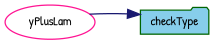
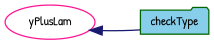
  digraph {
    rankdir=LR
    fontname="Patrick Hand"
    node [fontname="Patrick Hand" fontsize=10 style=filled]
    n1 [color=deeppink fillcolor=white fontcolor=black height=0.2 label=yPlusLam shape=ellipse width=0.4]
    n2 [color=darkgreen height=0.2 label=checkType shape=folder width=0.4 fillcolor=skyblue]
-   n2 -> n1 [color=midnightblue dir=back fontname="Patrick Hand" fontsize=10 labelfontname=Helvetica labelfontsize=10 style=solid]
+   n1 -> n2 [color=midnightblue dir=back fontname="Patrick Hand" fontsize=10 labelfontname=Helvetica labelfontsize=10 style=solid]
  }
